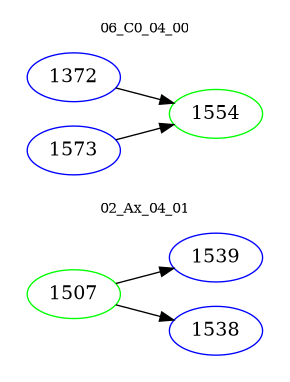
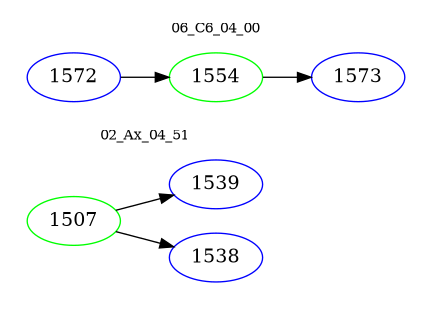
  digraph {
    rankdir=LR
    node [color=blue]
    edge [color=black]
    n1 [label=1538]
    n2 [color=green label=1507]
    n3 [label=1539]
-   n4 [label=1372]
+   n4 [label=1572]
    n5 [color=green label=1554]
    n6 [label=1573]
    subgraph cluster_1 {
      color=white
      fontsize=10
-     label="02_Ax_04_01"
+     label="02_Ax_04_51"
      n1
      n2
      n3
    }
    subgraph cluster_2 {
      color=white
      fontsize=10
-     label="06_C0_04_00"
+     label="06_C6_04_00"
      n4
      n5
      n6
    }
    n2 -> n1
    n2 -> n3
    n4 -> n5
-   n6 -> n5
+   n5 -> n6
  }
